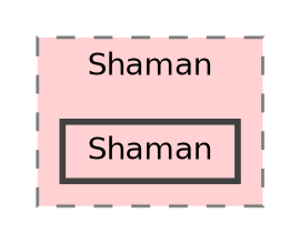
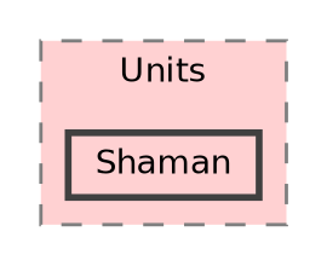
  digraph {
    compound=true
    n1 [color=grey25 fillcolor="#ffd1d2" fontname=Helvetica fontsize=10 height=0.2 label=Shaman shape=box style="filled,bold" width=0.4]
    subgraph cluster_1 {
      bgcolor="#ffd1d2"
      fontname=Helvetica
      fontsize=10
-     label=Shaman
+     label=Units
      pencolor=grey50
      style="filled,dashed"
      n1
    }
  }
